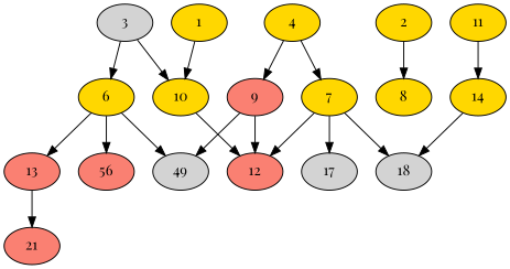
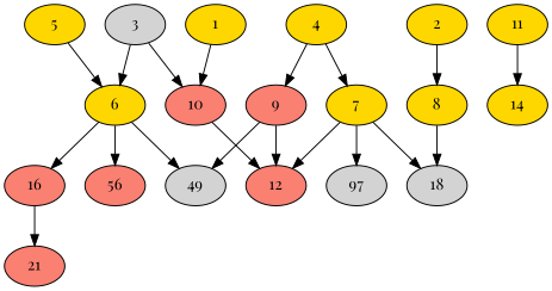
  digraph {
    fontname="Playfair Display"
    node [alpha=0.07 fillcolor=gold fontname="Playfair Display" style=filled]
    edge [fontname="Playfair Display"]
    1 [alpha=0.17 expect_size=46352384]
-   10 [alpha=0.08 expect_size=20161536]
+   10 [alpha=0.08 expect_size=20161536 fillcolor=salmon]
    12 [alpha=0.11 expect_size=5862400 fillcolor=salmon]
-   13 [alpha=0.16 expect_size=37835776 fillcolor=salmon]
+   13 [alpha=0.16 expect_size=37835776 fillcolor=salmon label=16]
    n5 [alpha=0.04 expect_size=51721216 fillcolor=salmon label=21]
-   17 [alpha=0.04 expect_size=35901440 fillcolor=lightgrey]
+   17 [alpha=0.04 expect_size=35901440 fillcolor=lightgrey label=97]
    2 [alpha=0.14 expect_size=35075072]
    8 [expect_size=34784256]
    18 [expect_size=12700672 fillcolor=lightgrey]
    9 [alpha=0.10 expect_size=46164992 fillcolor=salmon]
    n11 [alpha=0.00 expect_size=29033472 fillcolor=lightgrey label=49]
    14 [alpha=0.13 expect_size=43868160]
    3 [alpha=0.03 expect_size=39120896 fillcolor=lightgrey]
    6 [alpha=0.15 expect_size=5539840]
    n15 [alpha=0.17 expect_size=47679488 fillcolor=salmon label=56]
    11 [alpha=0.01 expect_size=13152256]
    4 [expect_size=17620992]
    7 [alpha=0.10 expect_size=51659776]
+   5 [alpha=0.15 expect_size=48134144]
    1 -> 10
    10 -> 12
    13 -> n5
    2 -> 8
-   14 -> 18
+   8 -> 18
    9 -> 12
    9 -> n11
    3 -> 10
    3 -> 6
    6 -> 13
    6 -> n11
    6 -> n15
    11 -> 14
    4 -> 9
    4 -> 7
    7 -> 12
    7 -> 17
    7 -> 18
+   5 -> 6
  }
